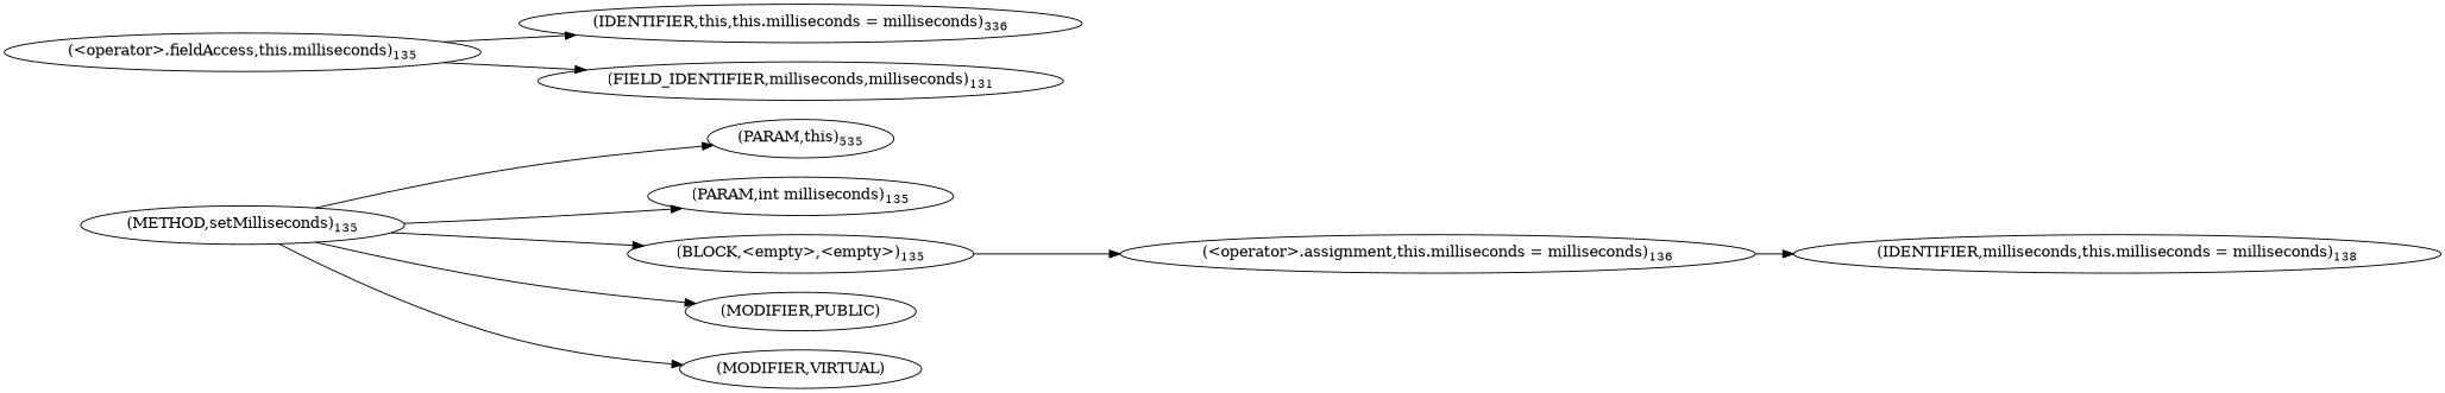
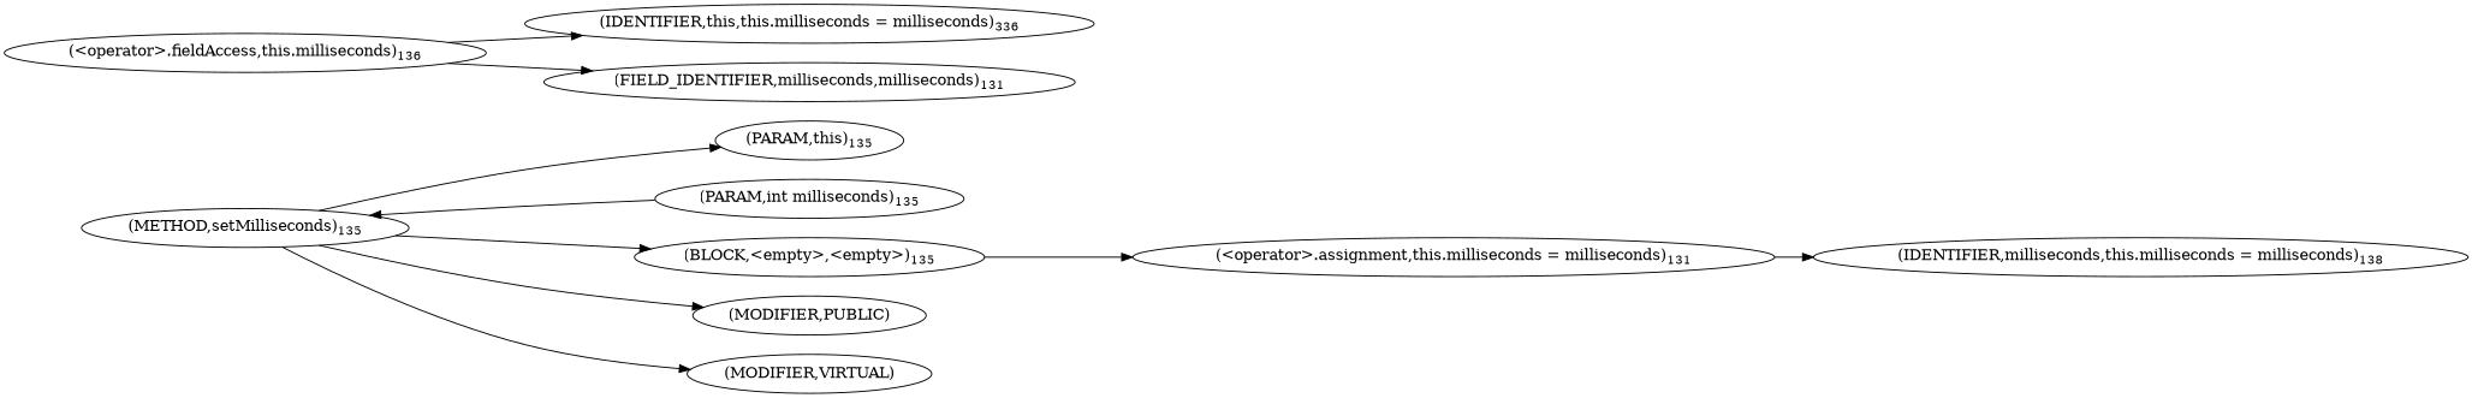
  digraph {
    rankdir=LR
    n1 [label=<(METHOD,setMilliseconds)<SUB>135</SUB>>]
-   n2 [label=<(PARAM,this)<SUB>535</SUB>>]
+   n2 [label=<(PARAM,this)<SUB>135</SUB>>]
    n3 [label=<(PARAM,int milliseconds)<SUB>135</SUB>>]
    n4 [label=<(BLOCK,&lt;empty&gt;,&lt;empty&gt;)<SUB>135</SUB>>]
    n5 [label=<(MODIFIER,PUBLIC)>]
    n6 [label=<(MODIFIER,VIRTUAL)>]
-   n7 [label=<(&lt;operator&gt;.assignment,this.milliseconds = milliseconds)<SUB>136</SUB>>]
+   n7 [label=<(&lt;operator&gt;.assignment,this.milliseconds = milliseconds)<SUB>131</SUB>>]
    n8 [label=<(IDENTIFIER,milliseconds,this.milliseconds = milliseconds)<SUB>138</SUB>>]
-   n9 [label=<(&lt;operator&gt;.fieldAccess,this.milliseconds)<SUB>135</SUB>>]
+   n9 [label=<(&lt;operator&gt;.fieldAccess,this.milliseconds)<SUB>136</SUB>>]
    n10 [label=<(IDENTIFIER,this,this.milliseconds = milliseconds)<SUB>336</SUB>>]
    n11 [label=<(FIELD_IDENTIFIER,milliseconds,milliseconds)<SUB>131</SUB>>]
    n1 -> n2
-   n1 -> n3
+   n3 -> n1
    n1 -> n4
    n1 -> n5
    n1 -> n6
    n4 -> n7
    n7 -> n8
    n9 -> n10
    n9 -> n11
  }
